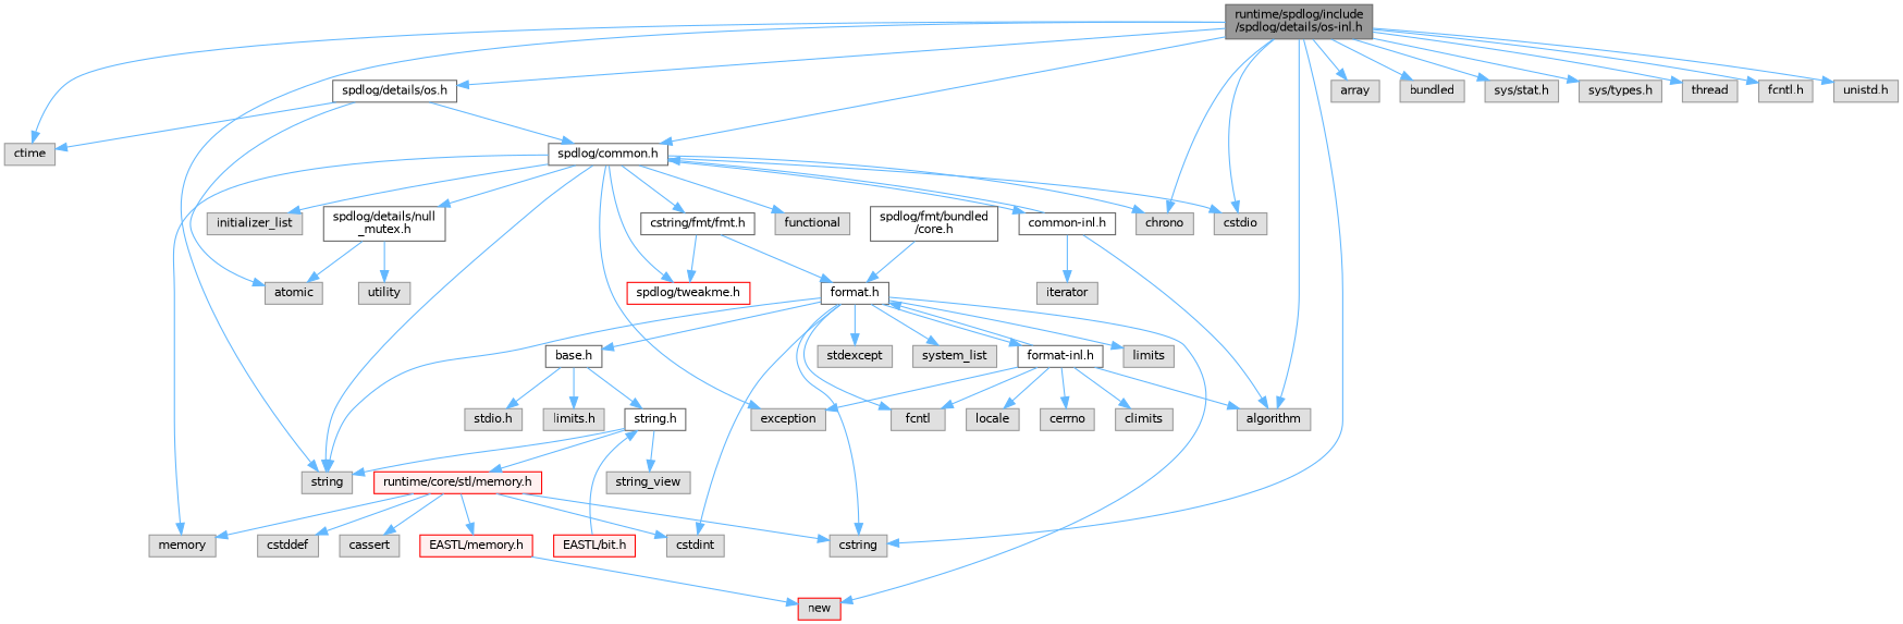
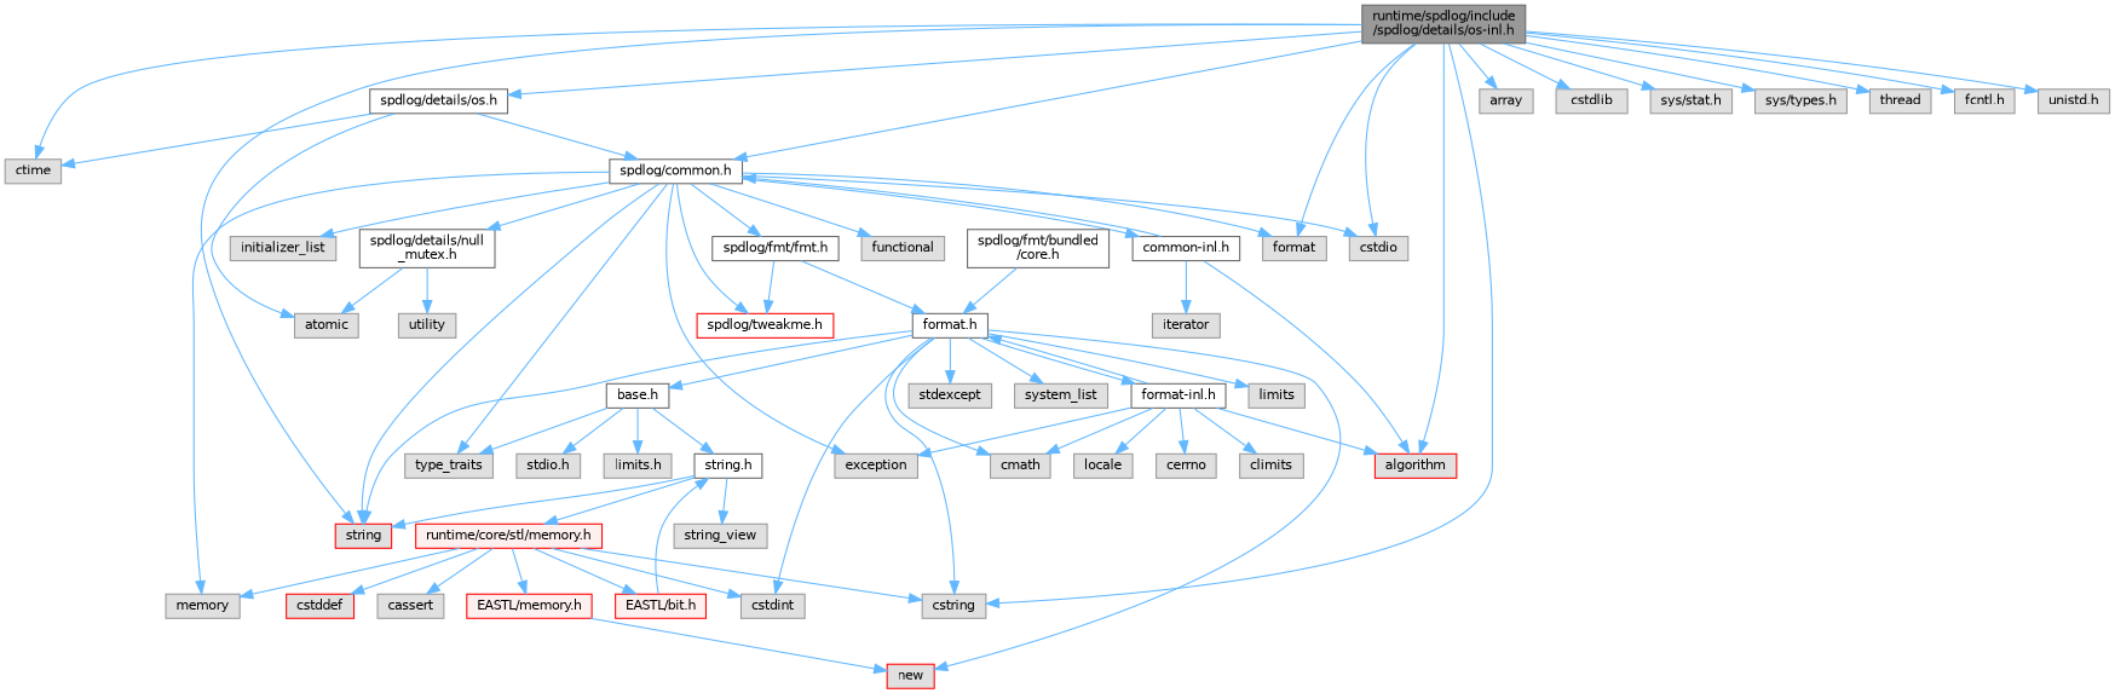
  digraph {
    node [color=grey60 fillcolor="#E0E0E0" fontname=Helvetica fontsize=10 shape=box style=filled]
    edge [color=steelblue1 fontname=Helvetica fontsize=10 labelfontname=Helvetica labelfontsize=10 style=solid]
    n1 [color=gray40 fillcolor=grey60 fontcolor=black height=0.2 label="runtime/spdlog/include\l/spdlog/details/os-inl.h" width=0.4]
    n2 [color=grey40 fillcolor=white height=0.2 label="spdlog/details/os.h" width=0.4]
    n3 [height=0.2 label=ctime width=0.4]
    n4 [color=grey40 fillcolor=white height=0.2 label="spdlog/common.h" width=0.4]
-   n5 [height=0.2 label=chrono width=0.4]
+   n5 [height=0.2 label=format width=0.4]
    n6 [height=0.2 label=cstdio width=0.4]
-   n7 [height=0.2 label=string width=0.4]
+   n7 [color=red height=0.2 label=string width=0.4]
    n8 [height=0.2 label=cstring width=0.4]
-   n9 [height=0.2 label=algorithm width=0.4]
+   n9 [color=red height=0.2 label=algorithm width=0.4]
    n10 [height=0.2 label=array width=0.4]
-   n11 [height=0.2 label=bundled width=0.4]
+   n11 [height=0.2 label=cstdlib width=0.4]
    n12 [height=0.2 label="sys/stat.h" width=0.4]
    n13 [height=0.2 label="sys/types.h" width=0.4]
    n14 [height=0.2 label=thread width=0.4]
    n15 [height=0.2 label="fcntl.h" width=0.4]
    n16 [height=0.2 label="unistd.h" width=0.4]
    n17 [height=0.2 label=atomic width=0.4]
    n18 [color=grey40 fillcolor=white height=0.2 label="spdlog/details/null\l_mutex.h" width=0.4]
    n19 [color=red fillcolor=white height=0.2 label="spdlog/tweakme.h" width=0.4]
    n20 [height=0.2 label=exception width=0.4]
    n21 [height=0.2 label=functional width=0.4]
    n22 [height=0.2 label=initializer_list width=0.4]
    n23 [height=0.2 label=memory width=0.4]
-   n25 [color=grey40 fillcolor=white height=0.2 label="cstring/fmt/fmt.h" width=0.4]
+   n24 [height=0.2 label=type_traits width=0.4]
+   n25 [color=grey40 fillcolor=white height=0.2 label="spdlog/fmt/fmt.h" width=0.4]
    n26 [color=grey40 fillcolor=white height=0.2 label="common-inl.h" width=0.4]
    n27 [height=0.2 label=utility width=0.4]
    n28 [color=grey40 fillcolor=white height=0.2 label="format.h" width=0.4]
    n29 [height=0.2 label=iterator width=0.4]
    n30 [color=grey40 fillcolor=white height=0.2 label="spdlog/fmt/bundled\l/core.h" width=0.4]
    n31 [color=grey40 fillcolor=white height=0.2 label="base.h" width=0.4]
    n32 [height=0.2 label=cstdint width=0.4]
    n33 [color=red height=0.2 label=new width=0.4]
-   n34 [height=0.2 label=fcntl width=0.4]
+   n34 [height=0.2 label=cmath width=0.4]
    n35 [height=0.2 label=limits width=0.4]
    n36 [height=0.2 label=stdexcept width=0.4]
    n37 [height=0.2 label=system_list width=0.4]
    n38 [color=grey40 fillcolor=white height=0.2 label="format-inl.h" width=0.4]
    n39 [height=0.2 label="limits.h" width=0.4]
    n40 [height=0.2 label="stdio.h" width=0.4]
    n41 [color=grey40 fillcolor=white height=0.2 label="string.h" width=0.4]
-   n42 [height=0.2 label=cstddef width=0.4]
+   n42 [color=red height=0.2 label=cstddef width=0.4]
    n43 [height=0.2 label=cerrno width=0.4]
    n44 [height=0.2 label=climits width=0.4]
    n45 [height=0.2 label=locale width=0.4]
    n46 [height=0.2 label=string_view width=0.4]
    n47 [color=red fillcolor="#FFF0F0" height=0.2 label="runtime/core/stl/memory.h" width=0.4]
    n48 [height=0.2 label=cassert width=0.4]
    n49 [color=red fillcolor="#FFF0F0" height=0.2 label="EASTL/bit.h" width=0.4]
    n50 [color=red fillcolor="#FFF0F0" height=0.2 label="EASTL/memory.h" width=0.4]
    n1 -> n2
    n1 -> n3
    n1 -> n4
    n1 -> n5
    n1 -> n6
    n1 -> n7
    n1 -> n8
    n1 -> n9
    n1 -> n10
    n1 -> n11
    n1 -> n12
    n1 -> n13
    n1 -> n14
    n1 -> n15
    n1 -> n16
    n2 -> n3
    n2 -> n4
    n2 -> n17
    n4 -> n5
    n4 -> n6
    n4 -> n7
    n4 -> n18
    n4 -> n19
    n4 -> n20
    n4 -> n21
    n4 -> n22
    n4 -> n23
+   n4 -> n24
    n4 -> n25
    n4 -> n26
    n18 -> n17
    n18 -> n27
    n25 -> n19
    n25 -> n28
    n26 -> n4
    n26 -> n9
    n26 -> n29
    n28 -> n7
    n28 -> n8
    n28 -> n31
    n28 -> n32
    n28 -> n33
    n28 -> n34
    n28 -> n35
    n28 -> n36
    n28 -> n37
    n28 -> n38
    n30 -> n28
+   n31 -> n24
    n31 -> n39
    n31 -> n40
    n31 -> n41
    n38 -> n9
    n38 -> n20
    n38 -> n28
    n38 -> n34
    n38 -> n43
    n38 -> n44
    n38 -> n45
    n41 -> n7
    n41 -> n46
    n41 -> n47
    n47 -> n8
    n47 -> n23
    n47 -> n32
    n47 -> n42
    n47 -> n48
+   n47 -> n49
    n47 -> n50
    n49 -> n41
    n50 -> n33
  }
